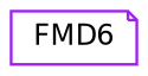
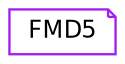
  digraph {
    rankdir=TB
-   n1 [color=purple fillcolor=white fontname=Helvetica fontsize=10 height=0.2 label=FMD6 shape=note style=filled width=0.4]
+   n1 [color=purple fillcolor=white fontname=Helvetica fontsize=10 height=0.2 label=FMD5 shape=note style=filled width=0.4]
  }
